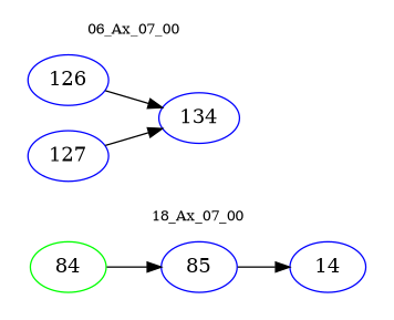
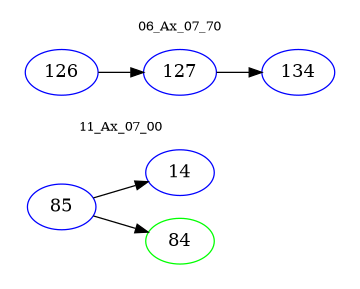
  digraph {
    rankdir=LR
    node [color=blue]
    edge [color=black]
    n1 [color=green label=84]
    n2 [label=85]
    n3 [label=14]
    n4 [label=126]
    n5 [label=127]
    n6 [label=134]
    subgraph cluster_1 {
      color=white
      fontsize=10
-     label="18_Ax_07_00"
+     label="11_Ax_07_00"
      n1
      n2
      n3
    }
    subgraph cluster_2 {
      color=white
      fontsize=10
-     label="06_Ax_07_00"
+     label="06_Ax_07_70"
      n4
      n5
      n6
    }
-   n1 -> n2
+   n2 -> n1
    n2 -> n3
-   n4 -> n6
+   n4 -> n5
    n5 -> n6
  }
